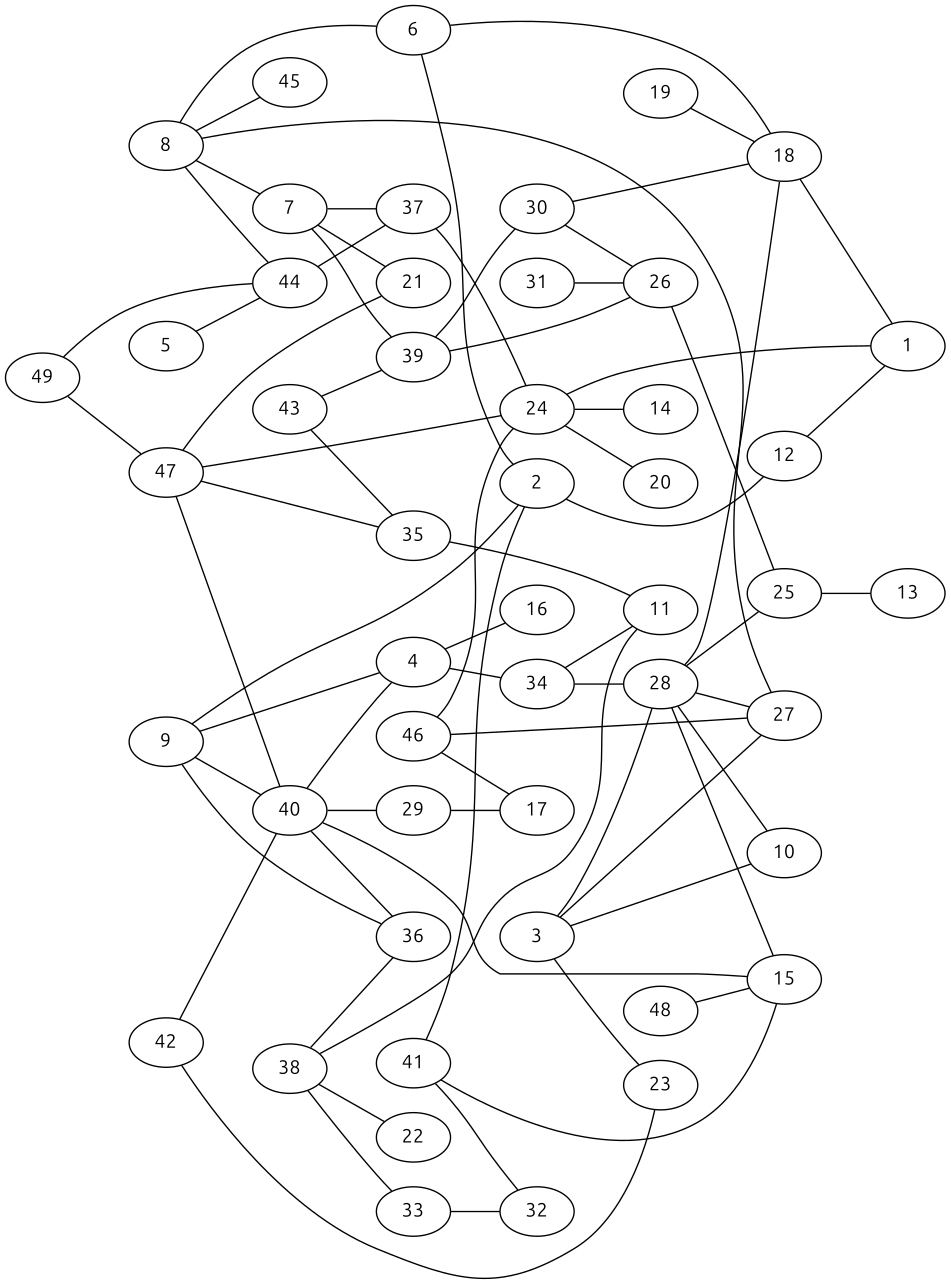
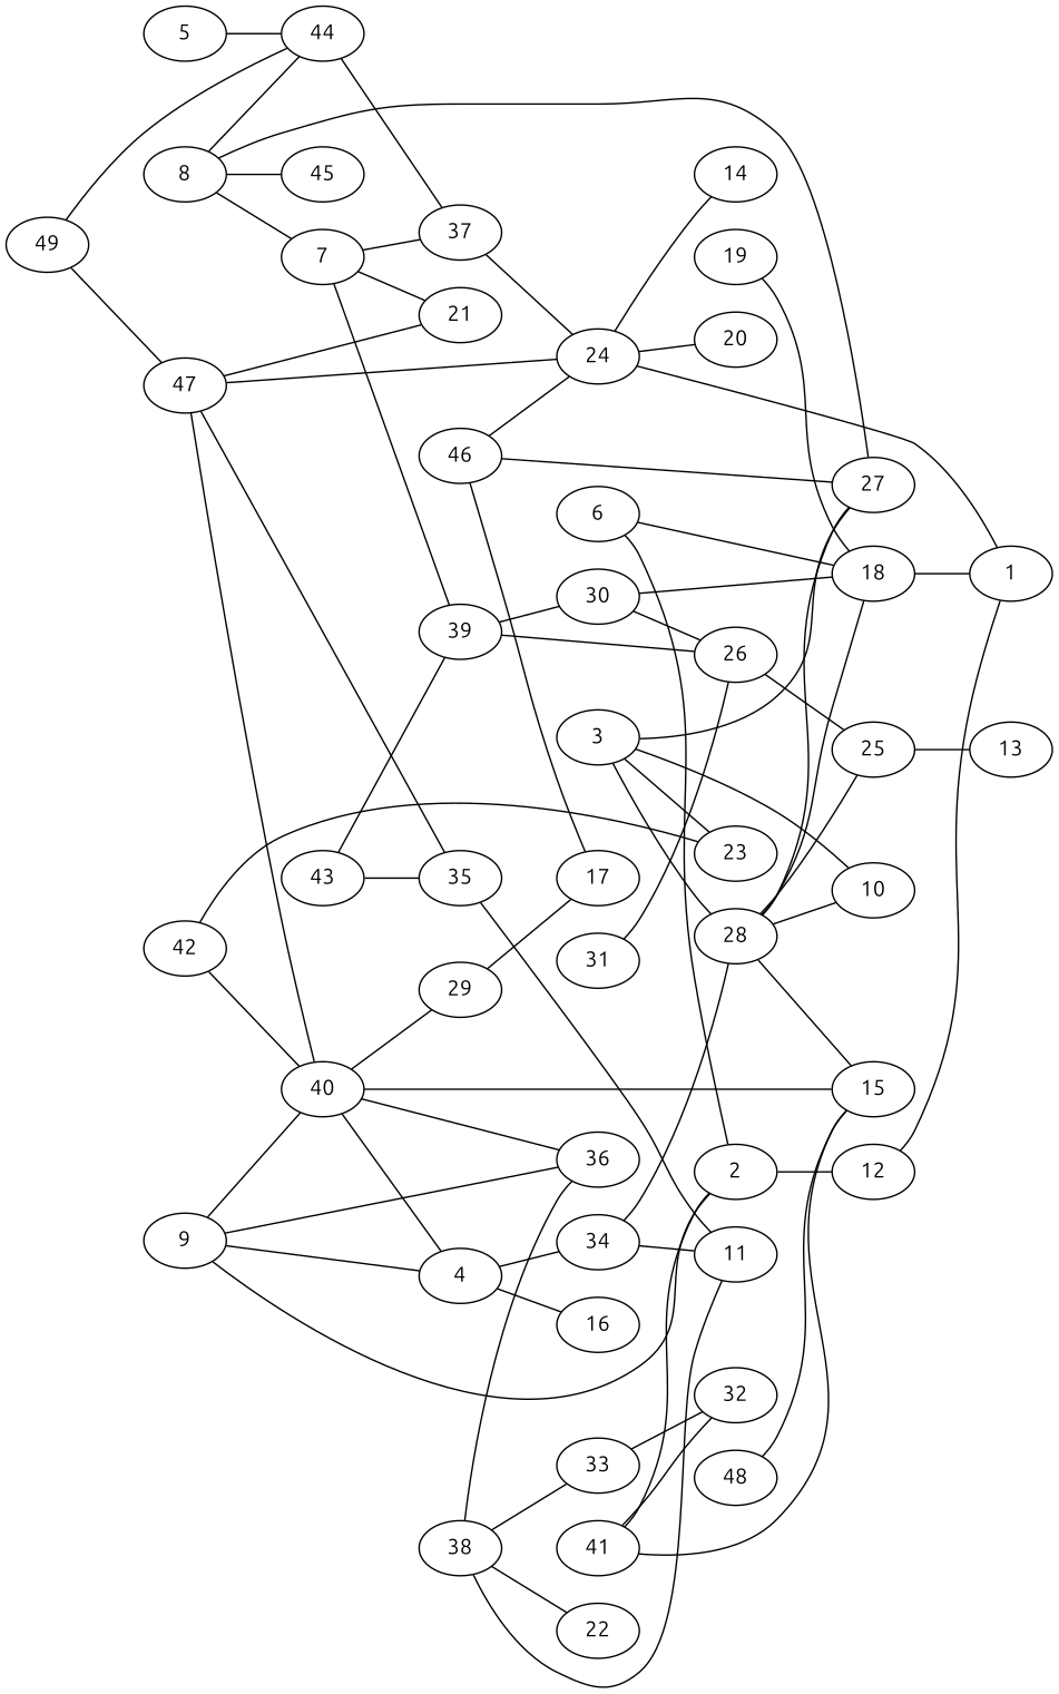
  digraph {
    fontname=Ubuntu
    rankdir=LR
    node [fontname=Ubuntu]
    edge [color=black dir=none fontname=Ubuntu]
    5
    44
    37
    31
    26
    25
    43
    39
    35
    30
    9
    4
    2
    40
    36
    16
    34
    12
    13
    49
    47
    24
    21
    42
    23
    15
    29
    19
    18
    1
    46
    17
    27
    20
    14
    28
    10
    41
    32
    11
    7
    48
    6
    3
    38
    33
    22
    8
    45
    subgraph sub_1 {
      5
      44
      37
      31
      26
      25
      43
      39
      35
      30
      9
      4
      2
      40
      36
      16
      34
      12
      13
      49
      47
      24
      21
      42
      23
      15
      29
      19
      18
      1
      46
      17
      27
      20
      14
      28
      10
      41
      32
      11
      7
      48
      6
      3
      38
      33
      22
      8
      45
    }
    5 -> 44
    44 -> 37
    37 -> 24
    31 -> 26
    26 -> 25
    25 -> 13
    43 -> 39
    43 -> 35
    39 -> 26
    39 -> 30
    35 -> 11
    30 -> 26
    30 -> 18
    9 -> 4
    9 -> 2
    9 -> 40
    9 -> 36
    4 -> 16
    4 -> 34
    2 -> 12
    40 -> 4
    40 -> 36
    40 -> 15
    40 -> 29
    34 -> 28
    34 -> 11
    12 -> 1
    49 -> 44
    49 -> 47
    47 -> 35
    47 -> 40
    47 -> 24
    47 -> 21
    24 -> 1
    24 -> 20
    24 -> 14
    42 -> 40
    42 -> 23
    29 -> 17
    19 -> 18
    18 -> 1
    46 -> 24
    46 -> 17
    46 -> 27
    28 -> 25
    28 -> 15
    28 -> 18
    28 -> 27
    28 -> 10
    41 -> 2
    41 -> 15
    41 -> 32
    7 -> 37
    7 -> 39
    7 -> 21
    48 -> 15
    6 -> 2
    6 -> 18
    3 -> 23
    3 -> 27
    3 -> 28
    3 -> 10
    38 -> 36
    38 -> 11
    38 -> 33
    38 -> 22
    33 -> 32
    8 -> 44
    8 -> 27
    8 -> 7
-   8 -> 6
    8 -> 45
  }
